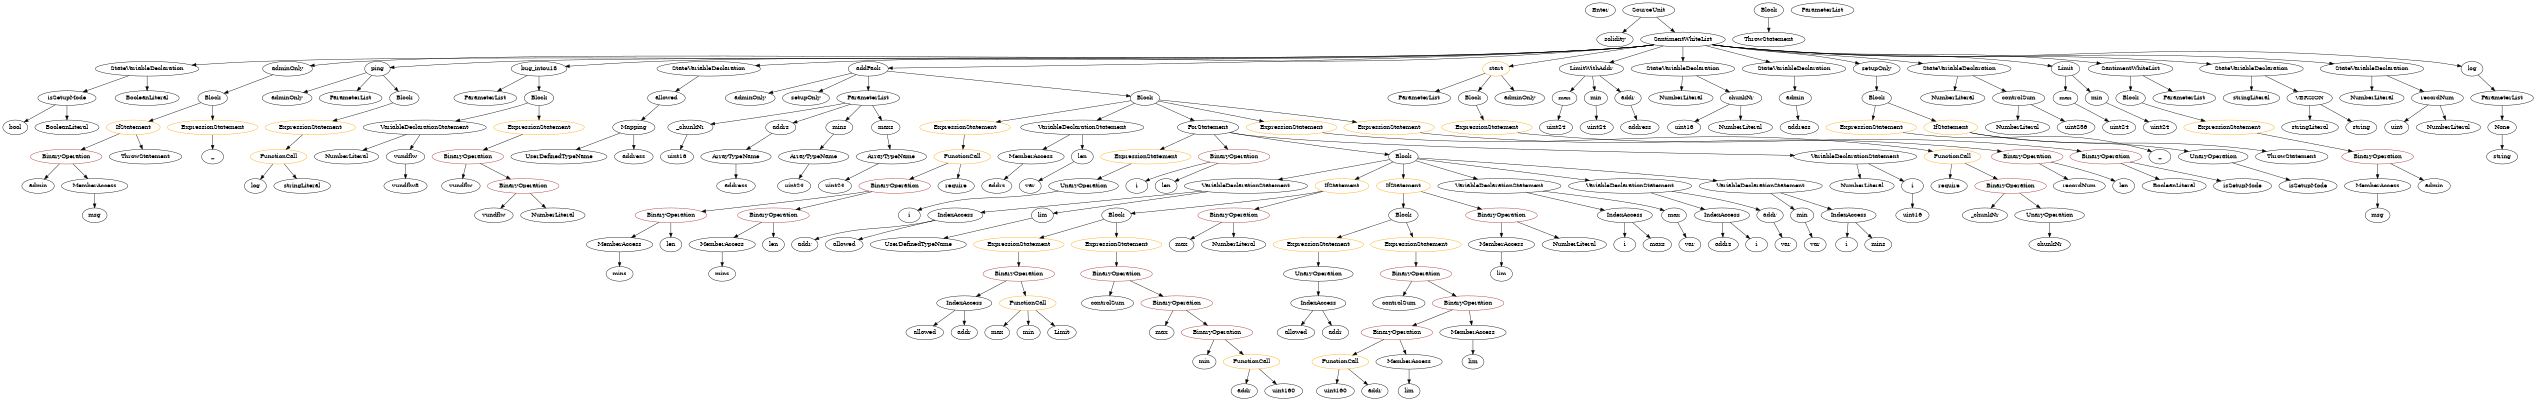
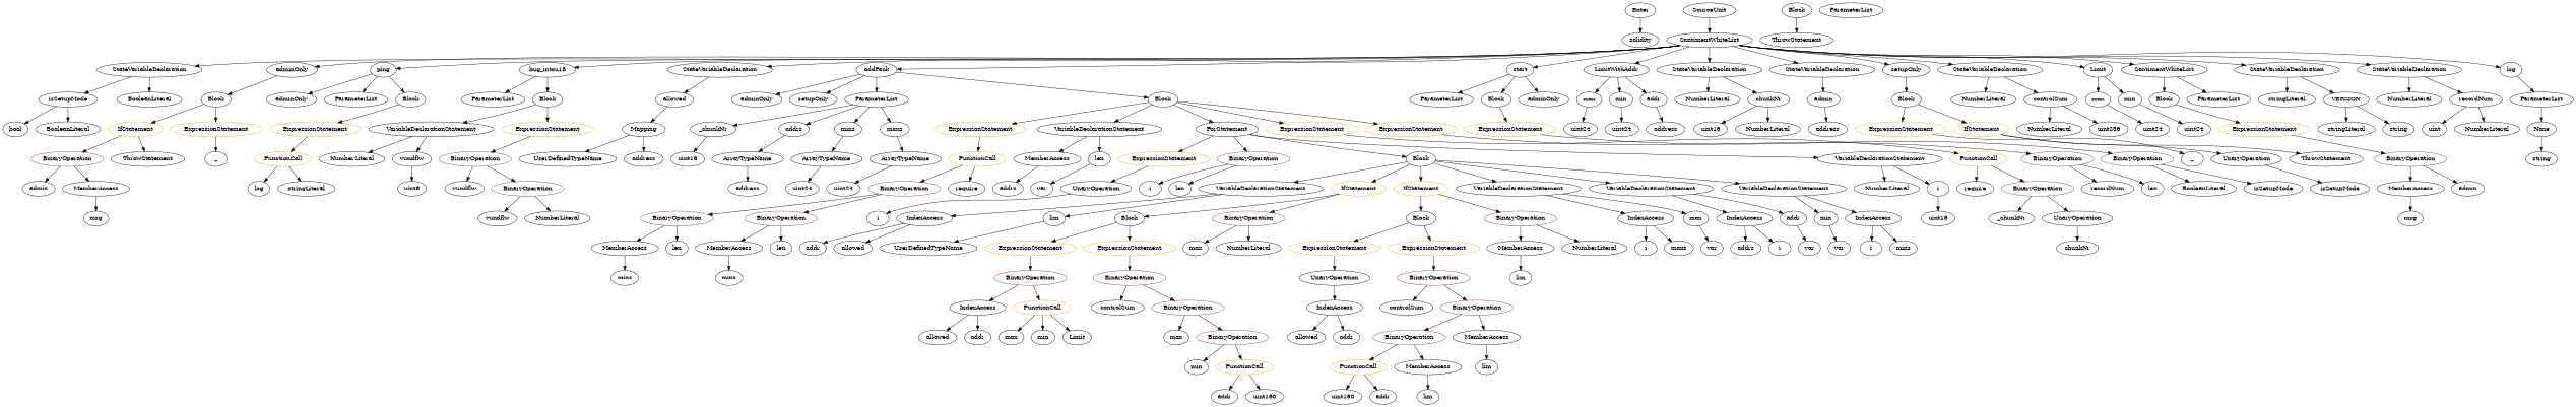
  strict digraph {
    node [color=black]
    Enter [height=0.5 width=0.83628 color=""]
    n2 [height=0.5 label=mins width=0.78084]
    n3 [height=0.5 label=_ width=0.75]
    n4 [height=0.5 label=controlSum width=1.5016]
    n5 [color=orange height=0.5 label=ExpressionStatement width=2.458]
    n6 [color=brown height=0.5 label=BinaryOperation width=1.9867]
    n7 [height=0.5 label=IndexAccess width=1.6402]
    n8 [color=orange height=0.5 label=FunctionCall width=1.6125]
    n9 [height=0.5 label=allowed width=1.0858]
    n10 [height=0.5 label=addr width=0.76697]
    n11 [height=0.5 label=max width=0.75]
    n12 [height=0.5 label=min width=0.75]
    n13 [height=0.5 label=Limit width=0.82242]
    n14 [height=0.5 label=adminOnly width=1.4184]
    n15 [height=0.5 label=isSetupMode width=1.6679]
    n16 [height=0.5 label=bool width=0.76697]
    n17 [height=0.5 label=BooleanLiteral width=1.7788]
    n18 [height=0.5 label=NumberLiteral width=1.765]
    n19 [color=orange height=0.5 label=ExpressionStatement width=2.458]
    n20 [color=orange height=0.5 label=FunctionCall width=1.6125]
    n21 [color=brown height=0.5 label=BinaryOperation width=1.9867]
    n22 [height=0.5 label=require width=1.0026]
    n23 [color=brown height=0.5 label=BinaryOperation width=1.9867]
    n24 [color=brown height=0.5 label=BinaryOperation width=1.9867]
    n25 [height=0.5 label=StateVariableDeclaration width=2.8184]
    n26 [height=0.5 label=BooleanLiteral width=1.7788]
    n27 [height=0.5 label=VariableDeclarationStatement width=3.3174]
    n28 [height=0.5 label=IndexAccess width=1.6402]
    n29 [height=0.5 label=lim width=0.75]
    n30 [height=0.5 label=addr width=0.76697]
    n31 [height=0.5 label=allowed width=1.0858]
    n32 [height=0.5 label=UserDefinedTypeName width=2.7214]
    n33 [height=0.5 label=Block width=0.90558]
    n34 [color=orange height=0.5 label=IfStatement width=1.4739]
    n35 [color=orange height=0.5 label=ExpressionStatement width=2.458]
    n36 [color=brown height=0.5 label=BinaryOperation width=1.9867]
    n37 [height=0.5 label=ThrowStatement width=2.0006]
    n38 [height=0.5 label=_ width=0.75]
    n39 [height=0.5 label=admin width=0.91945]
    n40 [height=0.5 label=MemberAccess width=1.9174]
    n41 [height=0.5 label=allowed width=1.0858]
    n42 [height=0.5 label=Mapping width=1.2105]
    n43 [height=0.5 label=UserDefinedTypeName width=2.7214]
    n44 [height=0.5 label=address width=1.0996]
    n45 [height=0.5 label=VariableDeclarationStatement width=3.3174]
    n46 [height=0.5 label=MemberAccess width=1.9174]
    n47 [height=0.5 label=len width=0.75]
    n48 [height=0.5 label=addrs width=0.87786]
    n49 [height=0.5 label=var width=0.75]
    n50 [height=0.5 label=_chunkNr width=1.3214]
    n51 [height=0.5 label=addrs width=0.87786]
    n52 [height=0.5 label=msg width=0.75]
    n53 [color=brown height=0.5 label=BinaryOperation width=1.9867]
    n54 [color=orange height=0.5 label=FunctionCall width=1.6125]
    n55 [height=0.5 label=MemberAccess width=1.9174]
    n56 [height=0.5 label=uint160 width=1.0442]
    n57 [height=0.5 label=addr width=0.76697]
    n58 [height=0.5 label=lim width=0.75]
    n59 [height=0.5 label=lim width=0.75]
    n60 [height=0.5 label=max width=0.75]
    n61 [height=0.5 label=uint24 width=0.91945]
    n62 [color=orange height=0.5 label=ExpressionStatement width=2.458]
    n63 [height=0.5 label=UnaryOperation width=1.9452]
    n64 [height=0.5 label=i width=0.75]
    n65 [height=0.5 label=i width=0.75]
    n66 [height=0.5 label=BooleanLiteral width=1.7788]
    n67 [height=0.5 label=ThrowStatement width=2.0006]
    n68 [height=0.5 label=max width=0.75]
    n69 [height=0.5 label=min width=0.75]
    n70 [color=orange height=0.5 label=IfStatement width=1.4739]
    n71 [height=0.5 label=Block width=0.90558]
    n72 [color=brown height=0.5 label=BinaryOperation width=1.9867]
    n73 [color=orange height=0.5 label=ExpressionStatement width=2.458]
    n74 [height=0.5 label=max width=0.75]
    n75 [height=0.5 label=NumberLiteral width=1.765]
    n76 [color=brown height=0.5 label=BinaryOperation width=1.9867]
    n77 [height=0.5 label=uint16 width=0.91945]
    n78 [height=0.5 label=admin width=0.91945]
    n79 [height=0.5 label=address width=1.0996]
    n80 [height=0.5 label=Block width=0.90558]
    n81 [color=orange height=0.5 label=ExpressionStatement width=2.458]
    n82 [color=brown height=0.5 label=BinaryOperation width=1.9867]
    n83 [height=0.5 label=MemberAccess width=1.9174]
    n84 [height=0.5 label=admin width=0.91945]
    n85 [height=0.5 label=log width=0.75]
    n86 [height=0.5 label=_chunkNr width=1.3214]
    n87 [height=0.5 label=uint16 width=0.91945]
    n88 [height=0.5 label=adminOnly width=1.4184]
    n89 [height=0.5 label=UnaryOperation width=1.9452]
    n90 [height=0.5 label=IndexAccess width=1.6402]
    n91 [height=0.5 label=allowed width=1.0858]
    n92 [height=0.5 label=addr width=0.76697]
    n93 [height=0.5 label=uint24 width=0.91945]
    n94 [height=0.5 label=MemberAccess width=1.9174]
    n95 [height=0.5 label=len width=0.75]
    n96 [height=0.5 label=MemberAccess width=1.9174]
    n97 [height=0.5 label=len width=0.75]
    n98 [height=0.5 label=mins width=0.78084]
    n99 [height=0.5 label=uint width=0.75]
-   n100 [height=0.5 label=vundflw8 width=0.7947]
+   n100 [height=0.5 label=uint8 width=0.7947]
    n101 [height=0.5 label=min width=0.75]
    n102 [height=0.5 label=var width=0.75]
    n103 [height=0.5 label=VariableDeclarationStatement width=3.3174]
    n104 [height=0.5 label=NumberLiteral width=1.765]
    n105 [height=0.5 label=vundflw width=1.1274]
    n106 [height=0.5 label=NumberLiteral width=1.765]
    n107 [height=0.5 label=ArrayTypeName width=2.0145]
    n108 [height=0.5 label=address width=1.0996]
    n109 [height=0.5 label=controlSum width=1.5016]
    n110 [height=0.5 label=msg width=0.75]
    n111 [height=0.5 label=Block width=0.90558]
    n112 [color=orange height=0.5 label=ExpressionStatement width=2.458]
    n113 [color=orange height=0.5 label=IfStatement width=1.4739]
    n114 [height=0.5 label=UnaryOperation width=1.9452]
    n115 [height=0.5 label=ThrowStatement width=2.0006]
    n116 [height=0.5 label=isSetupMode width=1.6679]
    n117 [height=0.5 label=adminOnly width=1.4184]
    n118 [color=orange height=0.5 label=ExpressionStatement width=2.458]
    n119 [color=brown height=0.5 label=BinaryOperation width=1.9867]
    n120 [height=0.5 label=vundflw width=1.1274]
    n121 [color=brown height=0.5 label=BinaryOperation width=1.9867]
    n122 [height=0.5 label=vundflw width=1.1274]
    n123 [height=0.5 label=NumberLiteral width=1.765]
    n124 [height=0.5 label=ping width=0.75]
    n125 [height=0.5 label=ParameterList width=1.7095]
    n126 [height=0.5 label=Block width=0.90558]
    n127 [color=orange height=0.5 label=ExpressionStatement width=2.458]
    n128 [color=orange height=0.5 label=FunctionCall width=1.6125]
    n129 [height=0.5 label=NumberLiteral width=1.765]
    n130 [height=0.5 label=bug_intou18 width=1.5848]
    n131 [height=0.5 label=ParameterList width=1.7095]
    n132 [height=0.5 label=Block width=0.90558]
    n133 [height=0.5 label=ParameterList width=1.7095]
    n134 [color=brown height=0.5 label=BinaryOperation width=1.9867]
    n135 [color=brown height=0.5 label=BinaryOperation width=1.9867]
    n136 [color=orange height=0.5 label=FunctionCall width=1.6125]
    n137 [height=0.5 label=addr width=0.76697]
    n138 [height=0.5 label=uint160 width=1.0442]
    n139 [height=0.5 label=UnaryOperation width=1.9452]
    n140 [height=0.5 label=chunkNr width=1.1828]
    n141 [height=0.5 label=IndexAccess width=1.6402]
    n142 [height=0.5 label=maxs width=0.83628]
    n143 [height=0.5 label=StateVariableDeclaration width=2.8184]
    n144 [height=0.5 label=stringLiteral width=1.5016]
    n145 [height=0.5 label=IndexAccess width=1.6402]
    n146 [height=0.5 label=i width=0.75]
    n147 [height=0.5 label=NumberLiteral width=1.765]
    n148 [height=0.5 label=setupOnly width=1.3491]
    n149 [height=0.5 label=addrs width=0.87786]
    n150 [color=orange height=0.5 label=ExpressionStatement width=2.458]
    n151 [height=0.5 label=require width=1.0026]
    n152 [height=0.5 label=SourceUnit width=1.46]
    n153 [height=0.5 label=solidity width=1.0442]
    n154 [height=0.5 label=SantimentWhiteList width=2.3055]
    n155 [height=0.5 label=addPack width=1.1967]
-   n156 [color=orange height=0.5 label=start width=0.75]
+   n156 [height=0.5 label=start width=0.75]
    n157 [height=0.5 label=LimitWithAddr width=1.862]
    n158 [height=0.5 label=StateVariableDeclaration width=2.8184]
    n159 [height=0.5 label=StateVariableDeclaration width=2.8184]
    n160 [height=0.5 label=setupOnly width=1.3491]
    n161 [height=0.5 label=StateVariableDeclaration width=2.8184]
    n162 [height=0.5 label=Limit width=0.82242]
    n163 [height=0.5 label=SantimentWhiteList width=2.3055]
    n164 [height=0.5 label=StateVariableDeclaration width=2.8184]
    n165 [height=0.5 label=StateVariableDeclaration width=2.8184]
    n166 [height=0.5 label=log width=0.75]
    n167 [height=0.5 label=ParameterList width=1.7095]
    n168 [height=0.5 label=Block width=0.90558]
    n169 [height=0.5 label=Block width=0.90558]
    n170 [height=0.5 label=adminOnly width=1.4184]
    n171 [height=0.5 label=min width=0.75]
    n172 [height=0.5 label=addr width=0.76697]
    n173 [height=0.5 label=NumberLiteral width=1.765]
    n174 [height=0.5 label=chunkNr width=1.1828]
    n175 [height=0.5 label=controlSum width=1.5016]
    n176 [height=0.5 label=max width=0.75]
    n177 [height=0.5 label=min width=0.75]
    n178 [height=0.5 label=ParameterList width=1.7095]
    n179 [height=0.5 label=stringLiteral width=1.5016]
    n180 [height=0.5 label=VERSION width=1.4184]
    n181 [height=0.5 label=recordNum width=1.4739]
    n182 [height=0.5 label=ParameterList width=1.7095]
    n183 [height=0.5 label=mins width=0.78084]
    n184 [height=0.5 label=maxs width=0.83628]
    n185 [height=0.5 label=ForStatement width=1.6818]
    n186 [color=orange height=0.5 label=ExpressionStatement width=2.458]
    n187 [color=orange height=0.5 label=ExpressionStatement width=2.458]
    n188 [height=0.5 label=ArrayTypeName width=2.0145]
    n189 [height=0.5 label=ArrayTypeName width=2.0145]
    n190 [color=brown height=0.5 label=BinaryOperation width=1.9867]
    n191 [height=0.5 label=Block width=0.90558]
    n192 [height=0.5 label=VariableDeclarationStatement width=3.3174]
    n193 [color=orange height=0.5 label=FunctionCall width=1.6125]
    n194 [color=brown height=0.5 label=BinaryOperation width=1.9867]
    n195 [color=brown height=0.5 label=BinaryOperation width=1.9867]
    n196 [height=0.5 label=MemberAccess width=1.9174]
    n197 [height=0.5 label=lim width=0.75]
    n198 [height=0.5 label=MemberAccess width=1.9174]
    n199 [color=orange height=0.5 label=ExpressionStatement width=2.458]
    n200 [color=brown height=0.5 label=BinaryOperation width=1.9867]
    n201 [height=0.5 label=i width=0.75]
    n202 [height=0.5 label=len width=0.75]
    n203 [color=orange height=0.5 label=IfStatement width=1.4739]
    n204 [height=0.5 label=VariableDeclarationStatement width=3.3174]
    n205 [height=0.5 label=VariableDeclarationStatement width=3.3174]
    n206 [height=0.5 label=VariableDeclarationStatement width=3.3174]
    n207 [height=0.5 label=i width=0.75]
    n208 [height=0.5 label=Block width=0.90558]
    n209 [color=brown height=0.5 label=BinaryOperation width=1.9867]
    n210 [height=0.5 label=max width=0.75]
    n211 [height=0.5 label=addr width=0.76697]
    n212 [height=0.5 label=IndexAccess width=1.6402]
    n213 [height=0.5 label=uint24 width=0.91945]
    n214 [height=0.5 label=address width=1.0996]
    n215 [color=orange height=0.5 label=ExpressionStatement width=2.458]
    n216 [height=0.5 label=NumberLiteral width=1.765]
    n217 [height=0.5 label=var width=0.75]
    n218 [height=0.5 label=var width=0.75]
    n219 [height=0.5 label=i width=0.75]
    n220 [height=0.5 label=mins width=0.78084]
    n221 [height=0.5 label=stringLiteral width=1.5016]
    n222 [height=0.5 label=uint24 width=0.91945]
    n223 [height=0.5 label=uint24 width=0.91945]
    n224 [height=0.5 label=uint16 width=0.91945]
    n225 [height=0.5 label=NumberLiteral width=1.765]
    n226 [height=0.5 label=isSetupMode width=1.6679]
    n227 [height=0.5 label=Block width=0.90558]
    n228 [height=0.5 label=uint24 width=0.91945]
    n229 [color=brown height=0.5 label=BinaryOperation width=1.9867]
    n230 [height=0.5 label=uint256 width=1.0442]
    n231 [color=brown height=0.5 label=BinaryOperation width=1.9867]
    n232 [height=0.5 label=recordNum width=1.4739]
    n233 [height=0.5 label=NumberLiteral width=1.765]
    n234 [height=0.5 label=None width=0.85014]
    n235 [height=0.5 label=string width=0.864]
    n236 [height=0.5 label=len width=0.75]
    n237 [height=0.5 label=string width=0.864]
    n238 [height=0.5 label=ParameterList width=1.7095]
    n5 -> n6
    n6 -> n7
    n6 -> n8
    n7 -> n9
    n7 -> n10
    n8 -> n11
    n8 -> n12
    n8 -> n13
    n15 -> n16
    n15 -> n17
    n19 -> n20
    n20 -> n21
    n20 -> n22
    n21 -> n23
    n21 -> n24
    n23 -> n94
    n23 -> n95
    n24 -> n96
    n24 -> n97
    n25 -> n15
    n25 -> n26
    n27 -> n28
    n27 -> n29
    n28 -> n30
    n28 -> n31
    n29 -> n32
    n33 -> n34
    n33 -> n35
    n34 -> n36
    n34 -> n37
    n35 -> n38
    n36 -> n39
    n36 -> n40
    n40 -> n52
    n41 -> n42
    n42 -> n43
    n42 -> n44
    n45 -> n46
    n45 -> n47
    n46 -> n48
    n47 -> n49
    n53 -> n54
    n53 -> n55
    n54 -> n56
    n54 -> n57
    n55 -> n58
    n60 -> n61
    n62 -> n63
    n63 -> n64
    n70 -> n71
    n70 -> n72
    n71 -> n5
    n71 -> n73
    n72 -> n74
    n72 -> n75
    n73 -> n76
    n76 -> n109
    n76 -> n134
    n78 -> n79
    n80 -> n81
    n81 -> n82
    n82 -> n83
    n82 -> n84
    n83 -> n110
    n86 -> n87
    n89 -> n90
    n90 -> n91
    n90 -> n92
    n94 -> n2
    n96 -> n98
    n101 -> n102
    n103 -> n104
    n103 -> n105
    n105 -> n100
    n107 -> n108
    n111 -> n112
    n111 -> n113
    n112 -> n3
    n113 -> n114
    n113 -> n115
    n114 -> n116
    n117 -> n33
    n118 -> n119
    n119 -> n120
    n119 -> n121
    n121 -> n122
    n121 -> n123
    n124 -> n88
    n124 -> n125
    n124 -> n126
    n126 -> n127
    n127 -> n128
    n128 -> n85
    n128 -> n221
    n130 -> n131
    n130 -> n132
    n132 -> n103
    n132 -> n118
    n134 -> n68
    n134 -> n135
    n135 -> n69
    n135 -> n136
    n136 -> n137
    n136 -> n138
    n139 -> n140
    n141 -> n65
    n141 -> n142
    n143 -> n41
    n145 -> n51
    n145 -> n146
    n149 -> n107
    n150 -> n89
-   n152 -> n153
+   Enter -> n153
    n152 -> n154
    n154 -> n25
    n154 -> n117
    n154 -> n124
    n154 -> n130
    n154 -> n143
    n154 -> n155
    n154 -> n156
    n154 -> n157
    n154 -> n158
    n154 -> n159
    n154 -> n160
    n154 -> n161
    n154 -> n162
    n154 -> n163
    n154 -> n164
    n154 -> n165
    n154 -> n166
    n155 -> n14
    n155 -> n148
    n155 -> n167
    n155 -> n168
    n156 -> n133
    n156 -> n169
    n156 -> n170
    n157 -> n60
    n157 -> n171
    n157 -> n172
    n158 -> n173
    n158 -> n174
    n159 -> n78
    n160 -> n111
    n161 -> n129
    n161 -> n175
    n162 -> n176
    n162 -> n177
    n163 -> n80
    n163 -> n178
    n164 -> n179
    n164 -> n180
    n165 -> n18
    n165 -> n181
    n166 -> n182
    n167 -> n86
    n167 -> n149
    n167 -> n183
    n167 -> n184
    n168 -> n19
    n168 -> n45
    n168 -> n185
    n168 -> n186
    n168 -> n187
    n169 -> n199
    n171 -> n213
    n172 -> n214
    n174 -> n224
    n174 -> n225
    n175 -> n147
    n175 -> n230
    n176 -> n222
    n177 -> n223
    n180 -> n144
    n180 -> n237
    n181 -> n99
    n181 -> n233
    n182 -> n234
    n183 -> n188
    n184 -> n189
    n185 -> n62
    n185 -> n190
    n185 -> n191
    n185 -> n192
    n186 -> n193
    n187 -> n194
    n188 -> n228
    n189 -> n93
    n190 -> n201
    n190 -> n202
    n191 -> n27
    n191 -> n70
    n191 -> n203
    n191 -> n204
    n191 -> n205
    n191 -> n206
    n192 -> n106
    n192 -> n207
    n193 -> n151
    n193 -> n229
    n194 -> n232
    n194 -> n236
    n195 -> n53
    n195 -> n196
    n196 -> n197
    n198 -> n59
    n199 -> n200
    n200 -> n66
    n200 -> n226
    n203 -> n208
    n203 -> n209
    n204 -> n141
    n204 -> n210
    n205 -> n145
    n205 -> n211
    n206 -> n101
    n206 -> n212
    n207 -> n77
    n208 -> n150
    n208 -> n215
    n209 -> n198
    n209 -> n216
    n210 -> n217
    n211 -> n218
    n212 -> n219
    n212 -> n220
    n215 -> n231
    n227 -> n67
    n229 -> n50
    n229 -> n139
    n231 -> n4
    n231 -> n195
    n234 -> n235
  }
